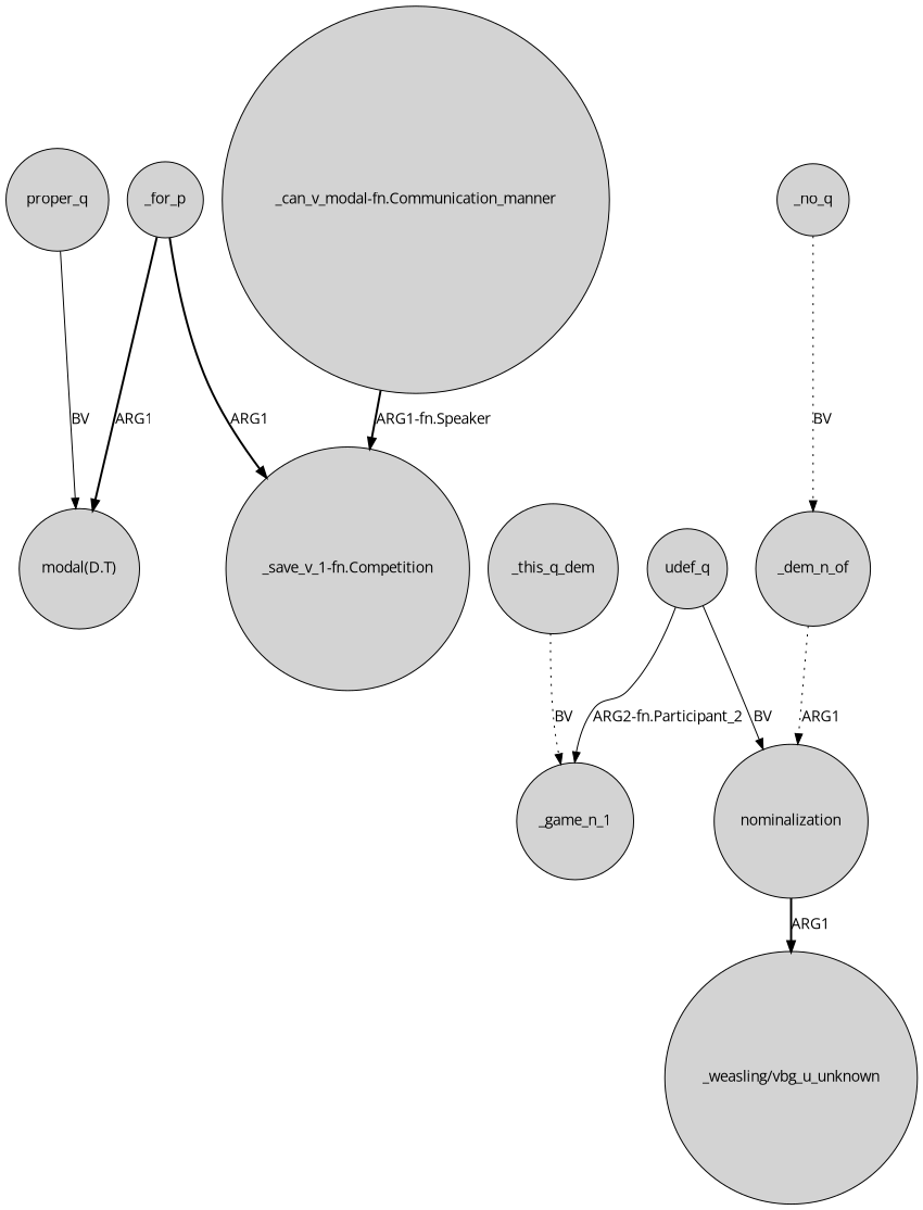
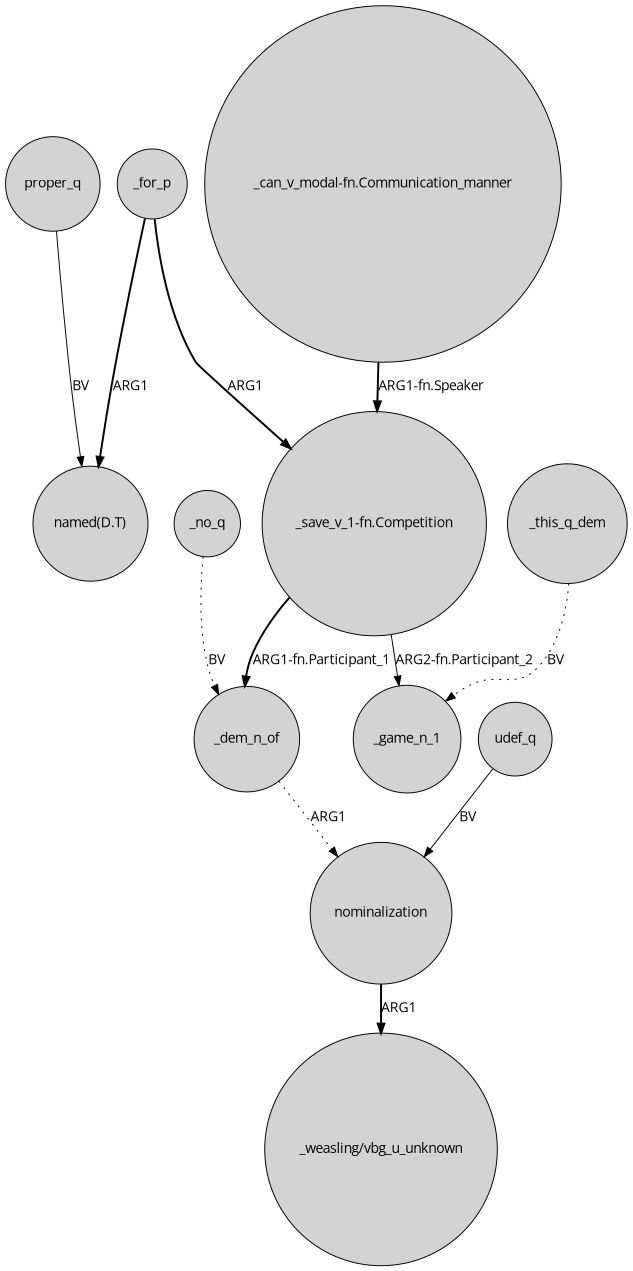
  digraph {
    fontname="Open Sans"
    node [fontname="Open Sans" shape=circle style=filled]
    edge [fontname="Open Sans" style=bold]
    proper_q
-   "named(D.T)" [label="modal(D.T)"]
+   "named(D.T)"
    n3 [label=_dem_n_of]
    "_save_v_1-fn.Competition"
    _game_n_1
    nominalization
    "_weasling/vbg_u_unknown"
    _for_p
    _this_q_dem
    "_can_v_modal-fn.Communication_manner"
    _no_q
    udef_q
    proper_q -> "named(D.T)" [label=BV style=solid]
    n3 -> nominalization [label=ARG1 style=dotted]
-   udef_q -> _game_n_1 [label="ARG2-fn.Participant_2" style=solid]
+   "_save_v_1-fn.Competition" -> n3 [label="ARG1-fn.Participant_1"]
+   "_save_v_1-fn.Competition" -> _game_n_1 [label="ARG2-fn.Participant_2" style=solid]
    nominalization -> "_weasling/vbg_u_unknown" [label=ARG1]
    _for_p -> "named(D.T)" [label=ARG1]
    _for_p -> "_save_v_1-fn.Competition" [label=ARG1]
    _this_q_dem -> _game_n_1 [label=BV style=dotted]
    "_can_v_modal-fn.Communication_manner" -> "_save_v_1-fn.Competition" [label="ARG1-fn.Speaker"]
    _no_q -> n3 [label=BV style=dotted]
    udef_q -> nominalization [label=BV style=solid]
  }
